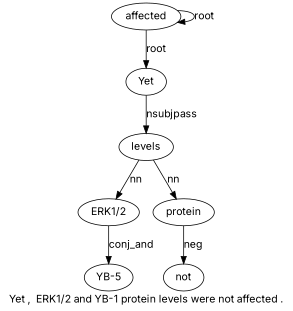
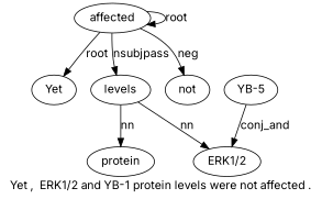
  digraph {
    fontname=Inter
    label="Yet ,  ERK1/2 and YB-1 protein levels were not affected ."
    node [fillcolor=white fontname=Inter style=filled]
    edge [fontname=Inter]
    n1 [label=affected]
    n2 [label=Yet]
    n3 [label=levels]
    n4 [label=not]
    n5 [label="ERK1/2"]
    n6 [label=protein]
    n7 [label="YB-5"]
    n1 -> n1 [label=root]
    n1 -> n2 [label=root]
-   n2 -> n3 [label=nsubjpass]
-   n6 -> n4 [label=neg]
+   n1 -> n3 [label=nsubjpass]
+   n1 -> n4 [label=neg]
    n3 -> n5 [label=nn]
    n3 -> n6 [label=nn]
-   n5 -> n7 [label=conj_and]
+   n7 -> n5 [label=conj_and]
  }
